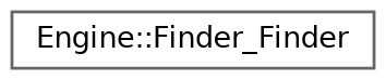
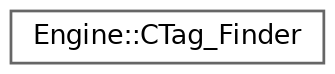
  digraph {
    rankdir=LR
-   n1 [color=grey40 fillcolor=white fontname=Helvetica fontsize=10 height=0.2 label="Engine::Finder_Finder" shape=box style=filled width=0.4]
+   n1 [color=grey40 fillcolor=white fontname=Helvetica fontsize=10 height=0.2 label="Engine::CTag_Finder" shape=box style=filled width=0.4]
  }
